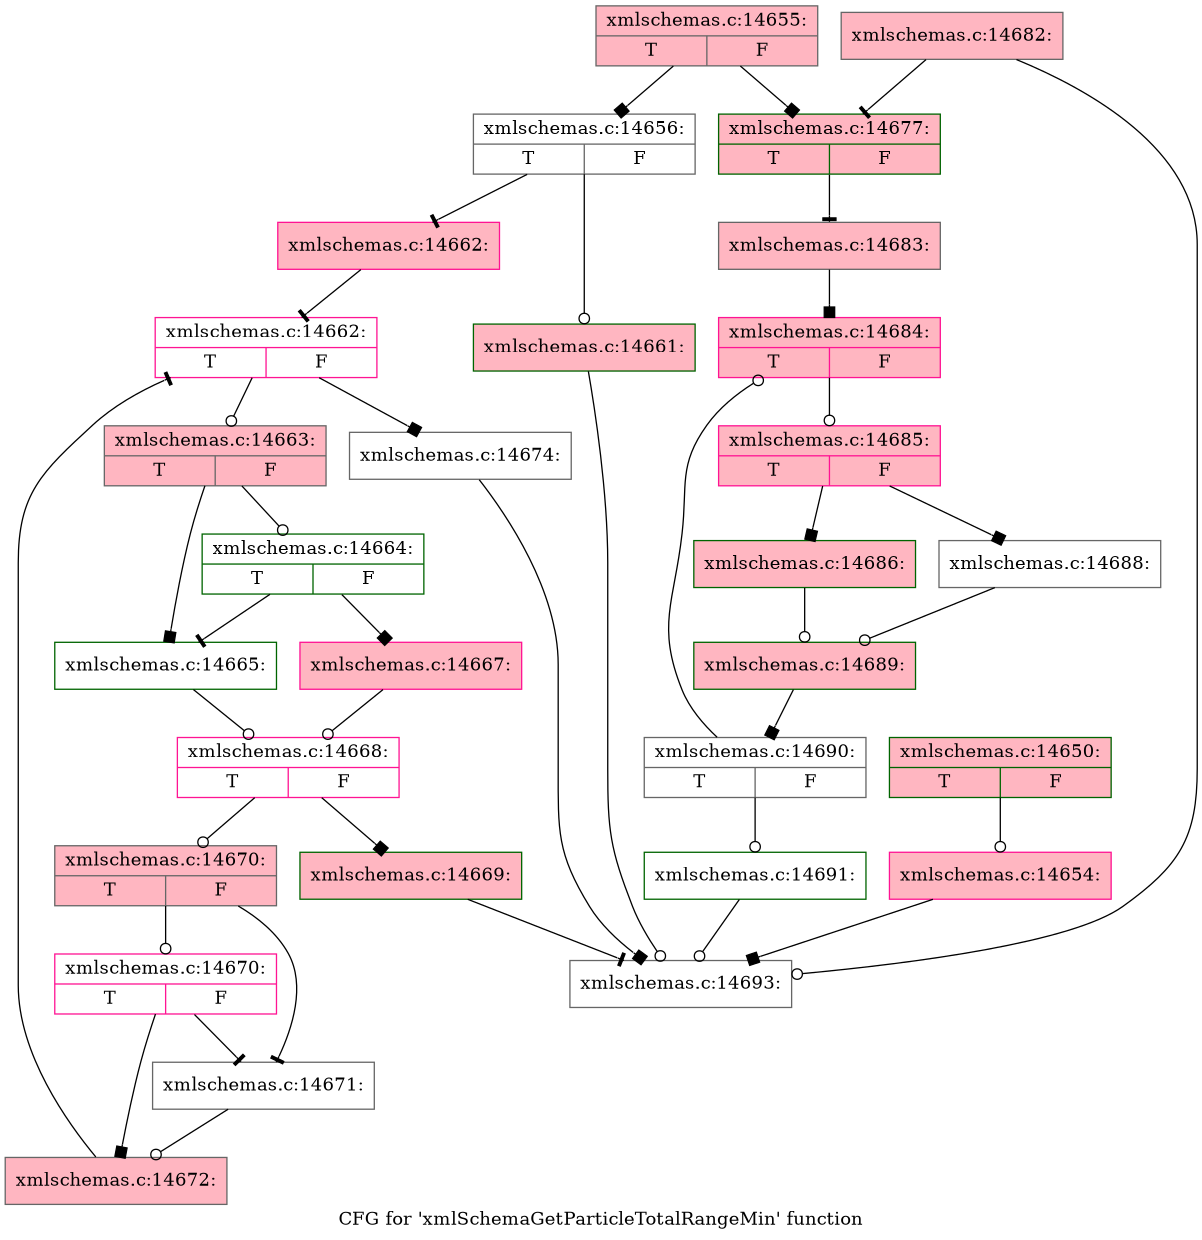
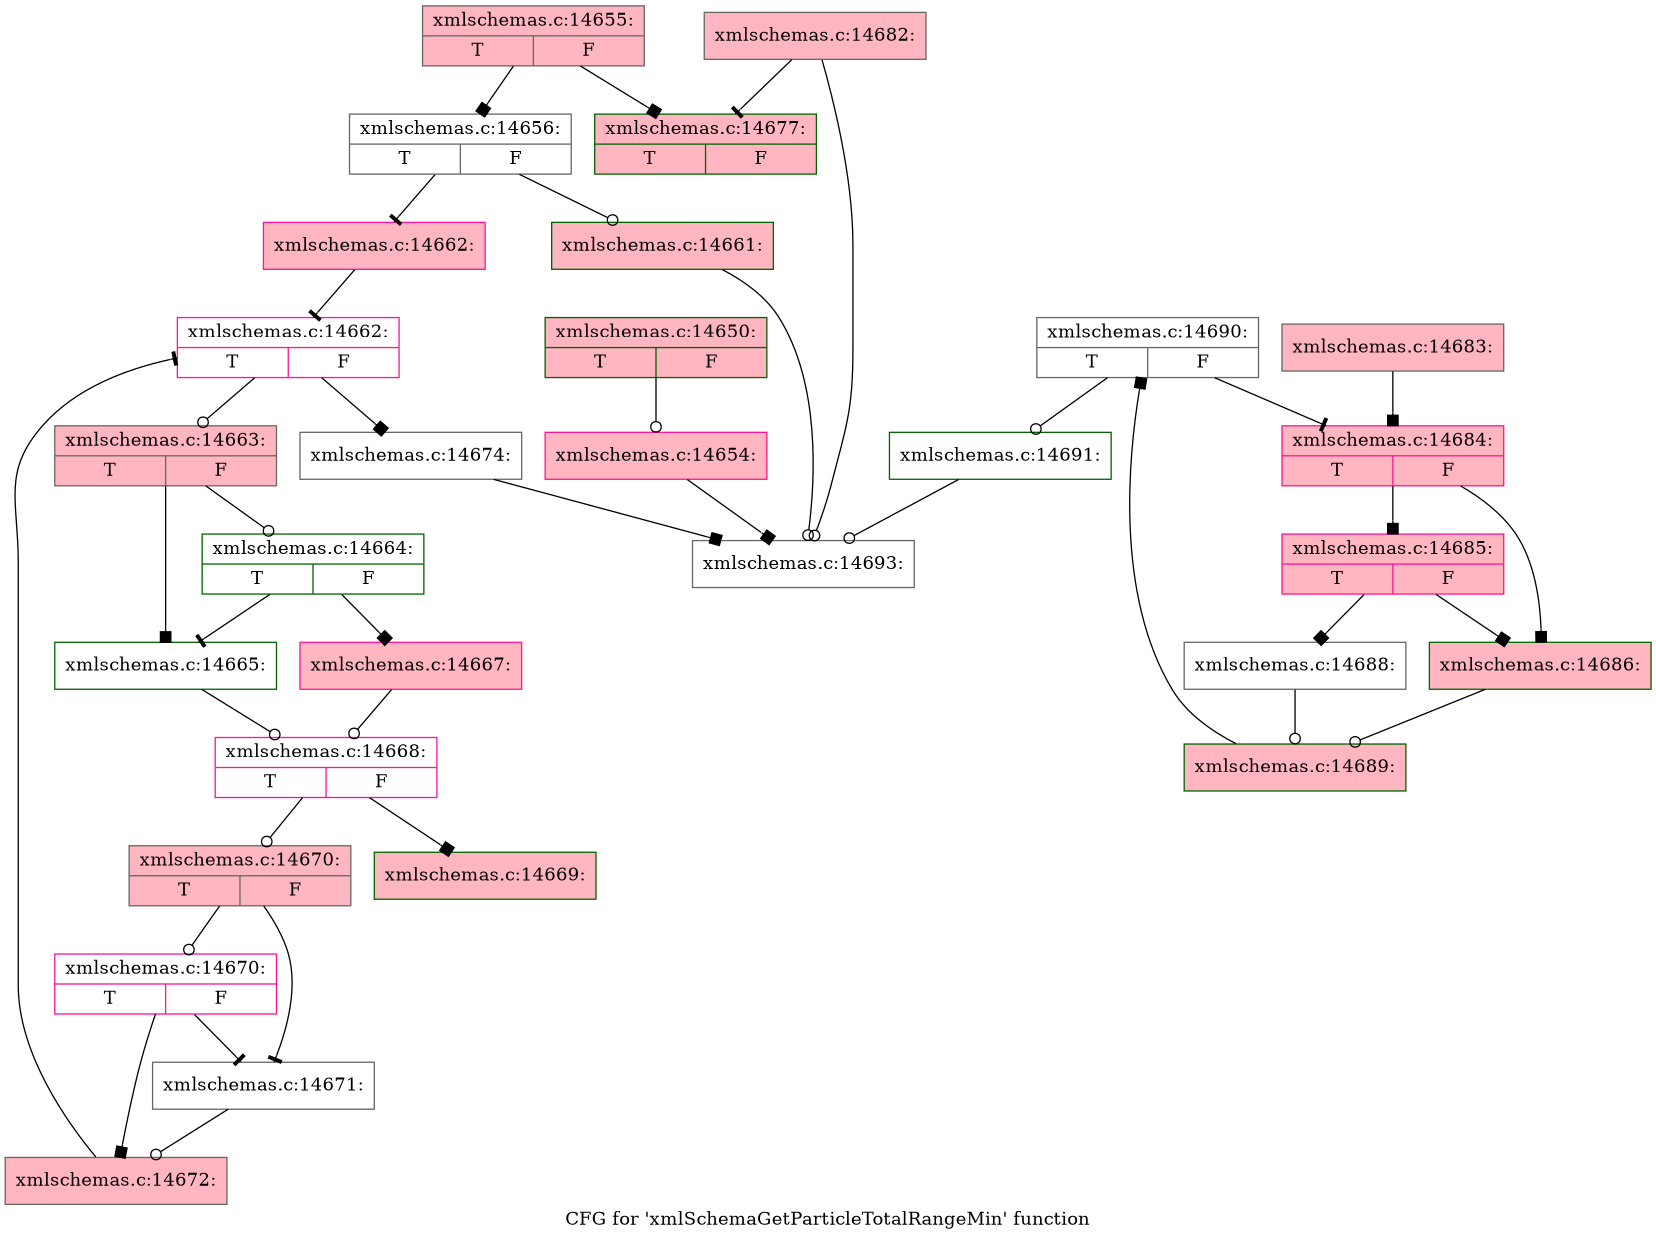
  digraph {
    label="CFG for 'xmlSchemaGetParticleTotalRangeMin' function"
    node [color=gray40 fillcolor=lightpink shape=record style=filled]
    edge [arrowhead=odot]
    n1 [color=darkgreen label="{xmlschemas.c:14650:|{<s0>T|<s1>F}}"]
    n2 [color=deeppink label="{xmlschemas.c:14654:}"]
    n3 [fillcolor=white label="{xmlschemas.c:14693:}"]
    n4 [label="{xmlschemas.c:14655:|{<s0>T|<s1>F}}"]
    n5 [fillcolor=white label="{xmlschemas.c:14656:|{<s0>T|<s1>F}}"]
    n6 [color=darkgreen label="{xmlschemas.c:14677:|{<s0>T|<s1>F}}"]
    n7 [color=darkgreen label="{xmlschemas.c:14661:}"]
    n8 [color=deeppink label="{xmlschemas.c:14662:}"]
    n9 [label="{xmlschemas.c:14683:}"]
    n10 [color=deeppink fillcolor=white label="{xmlschemas.c:14662:|{<s0>T|<s1>F}}"]
    n11 [label="{xmlschemas.c:14682:}"]
    n12 [color=deeppink label="{xmlschemas.c:14684:|{<s0>T|<s1>F}}"]
    n13 [label="{xmlschemas.c:14663:|{<s0>T|<s1>F}}"]
    n14 [fillcolor=white label="{xmlschemas.c:14674:}"]
    n15 [color=darkgreen fillcolor=white label="{xmlschemas.c:14665:}"]
    n16 [color=darkgreen fillcolor=white label="{xmlschemas.c:14664:|{<s0>T|<s1>F}}"]
    n17 [color=deeppink fillcolor=white label="{xmlschemas.c:14668:|{<s0>T|<s1>F}}"]
    n18 [color=deeppink label="{xmlschemas.c:14667:}"]
    n19 [color=darkgreen label="{xmlschemas.c:14669:}"]
    n20 [label="{xmlschemas.c:14670:|{<s0>T|<s1>F}}"]
    n21 [fillcolor=white label="{xmlschemas.c:14671:}"]
    n22 [color=deeppink fillcolor=white label="{xmlschemas.c:14670:|{<s0>T|<s1>F}}"]
    n23 [label="{xmlschemas.c:14672:}"]
    n24 [color=darkgreen label="{xmlschemas.c:14686:}"]
    n25 [color=deeppink label="{xmlschemas.c:14685:|{<s0>T|<s1>F}}"]
    n26 [color=darkgreen label="{xmlschemas.c:14689:}"]
    n27 [fillcolor=white label="{xmlschemas.c:14688:}"]
    n28 [fillcolor=white label="{xmlschemas.c:14690:|{<s0>T|<s1>F}}"]
    n29 [color=darkgreen fillcolor=white label="{xmlschemas.c:14691:}"]
    n1 -> n2
    n2 -> n3 [arrowhead=box]
    n4 -> n5 [arrowhead=box]
    n4 -> n6 [arrowhead=box]
    n5 -> n7
    n5 -> n8 [arrowhead=tee]
-   n6 -> n9 [arrowhead=tee]
    n7 -> n3
    n8 -> n10 [arrowhead=tee]
    n9 -> n12 [arrowhead=box]
    n10 -> n13
    n10 -> n14 [arrowhead=box]
    n11 -> n3
    n11 -> n6 [arrowhead=tee]
-   n12 -> n25
+   n12 -> n24 [arrowhead=box]
+   n12 -> n25 [arrowhead=box]
    n13 -> n15 [arrowhead=box]
    n13 -> n16
    n14 -> n3 [arrowhead=box]
    n15 -> n17
    n16 -> n15 [arrowhead=tee]
    n16 -> n18 [arrowhead=box]
    n17 -> n19 [arrowhead=box]
    n17 -> n20
    n18 -> n17
-   n19 -> n3 [arrowhead=tee]
    n20 -> n21 [arrowhead=tee]
    n20 -> n22
    n21 -> n23
    n22 -> n21 [arrowhead=tee]
    n22 -> n23 [arrowhead=box]
    n23 -> n10 [arrowhead=tee]
    n24 -> n26
    n25 -> n24 [arrowhead=box]
    n25 -> n27 [arrowhead=box]
    n26 -> n28 [arrowhead=box]
    n27 -> n26
-   n28 -> n12
+   n28 -> n12 [arrowhead=tee]
    n28 -> n29
    n29 -> n3
  }
